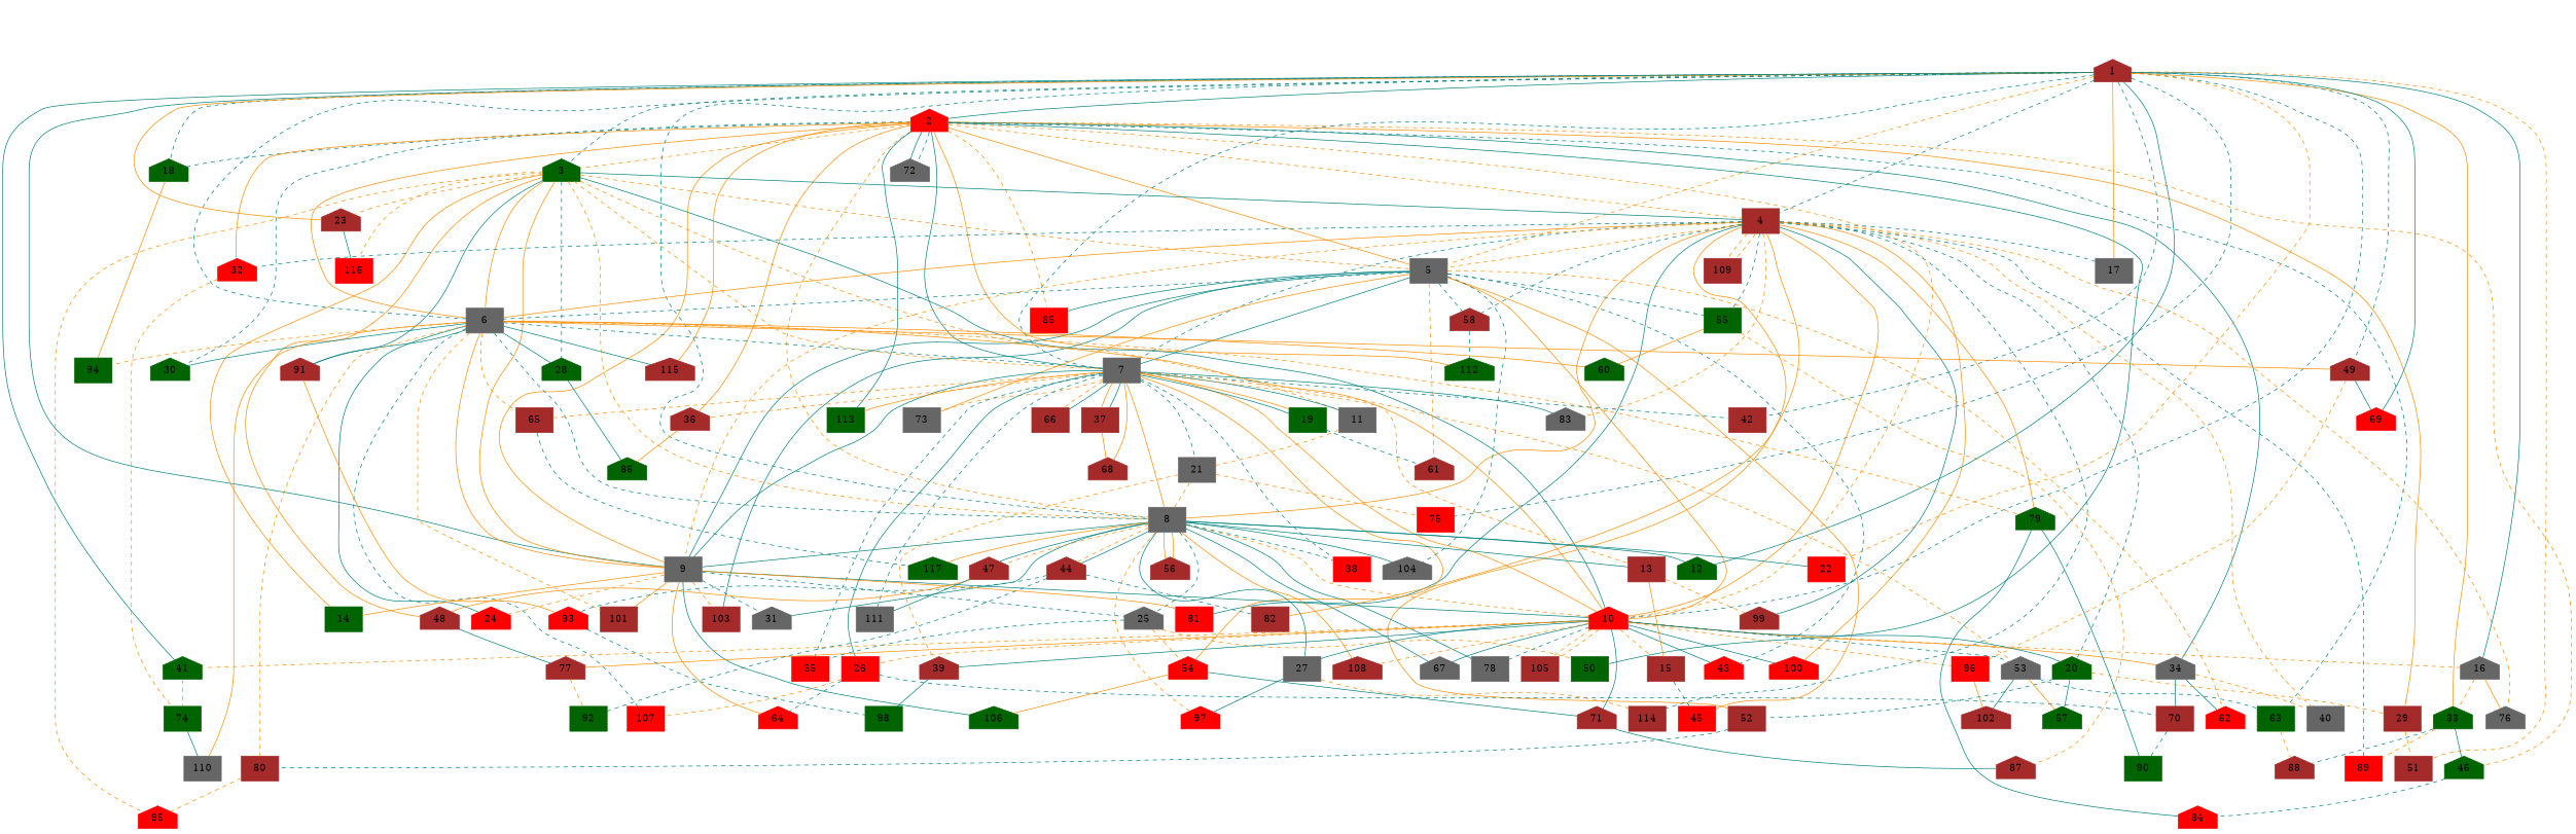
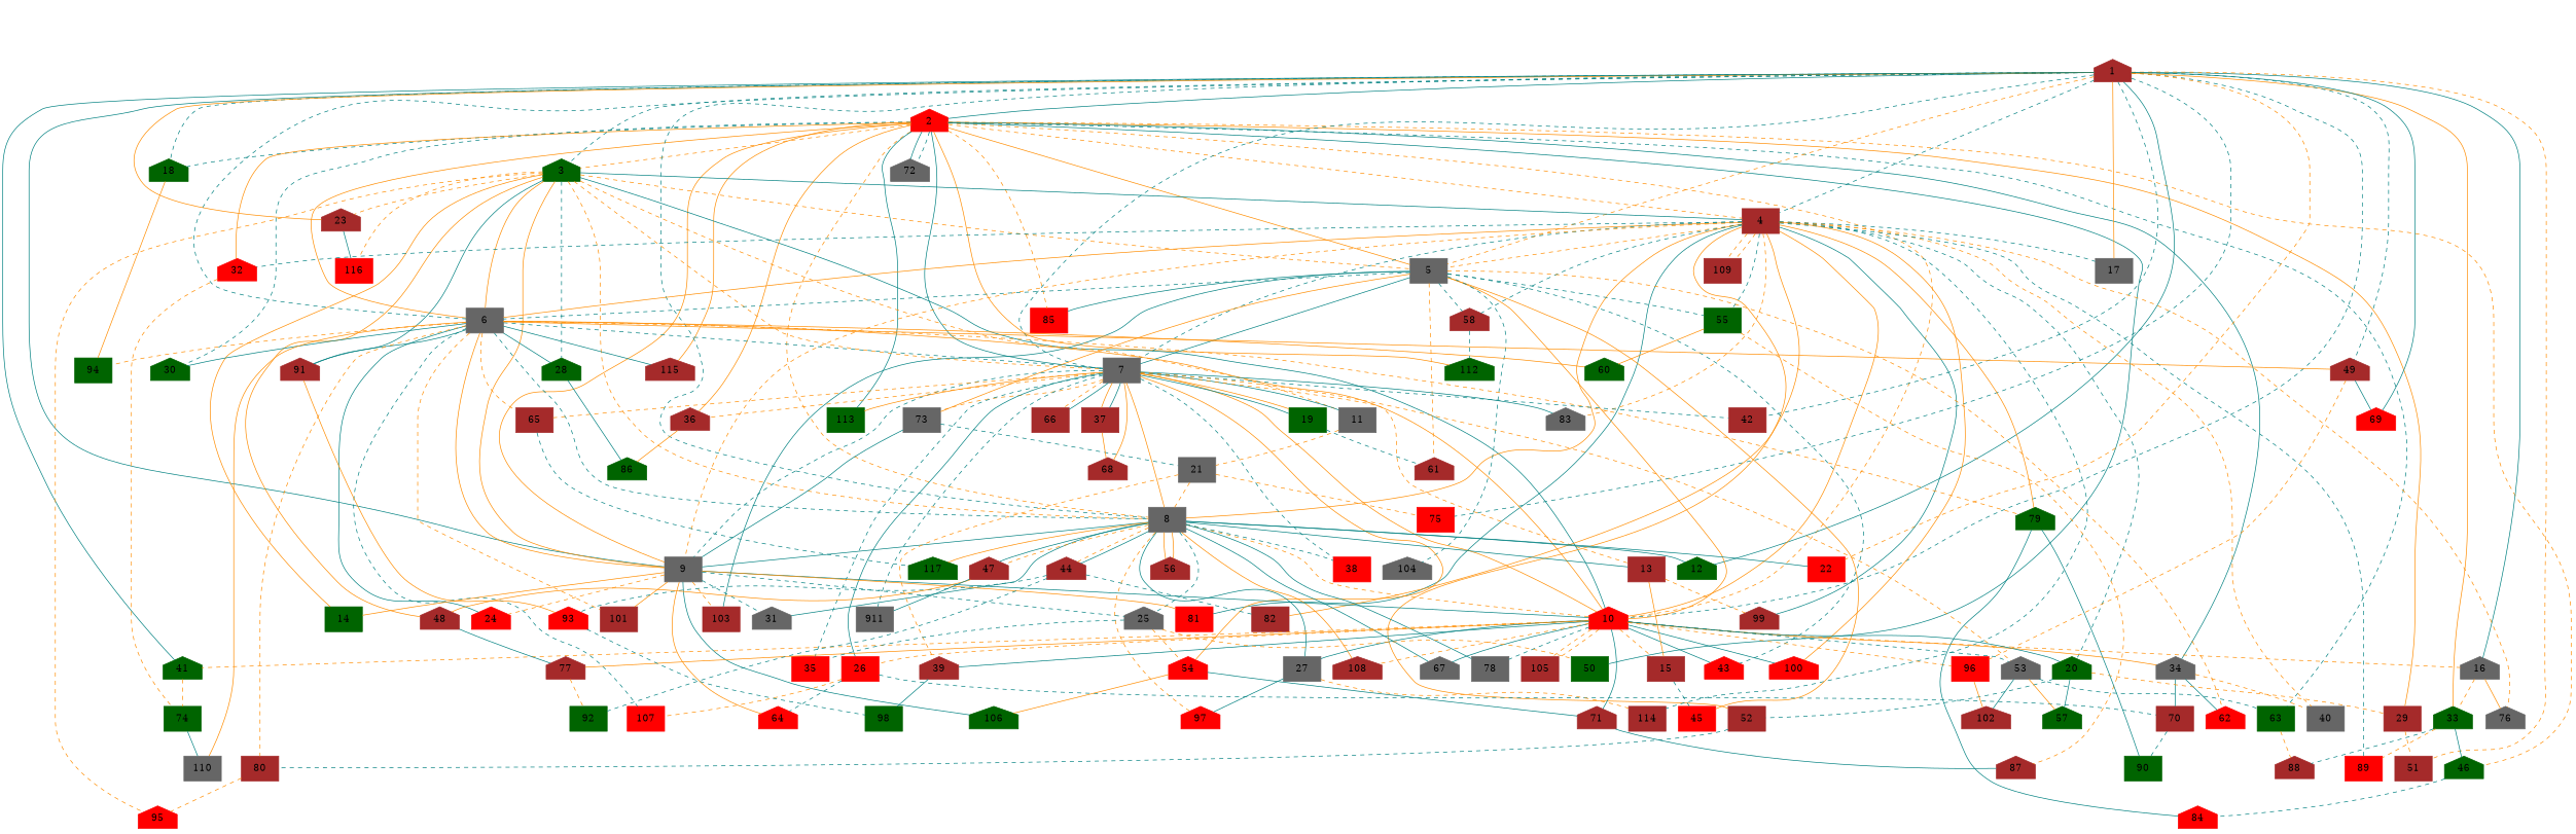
  graph {
    node [color=brown shape=house style=filled]
    edge [color=darkorange style=dashed]
    2 [color=red]
    1
    3 [color=darkgreen]
    4 [shape=box]
    5 [color=gray40 shape=box]
    6 [color=gray40 shape=box]
    7 [color=gray40 shape=box]
    8 [color=gray40 shape=box]
    9 [color=gray40 shape=box]
    10 [color=red]
    12 [color=darkgreen]
    16 [color=gray40]
    17 [color=gray40 shape=box]
    18 [color=darkgreen]
    22 [color=red shape=box]
    23
    33 [color=darkgreen]
    41 [color=darkgreen]
    42 [shape=box]
    49
    51 [shape=box]
    69 [color=red]
    75 [color=red shape=box]
    29 [shape=box]
    30 [color=darkgreen]
    32 [color=red]
    34 [color=gray40]
    36
    46 [color=darkgreen]
    50 [color=darkgreen shape=box]
    63 [color=darkgreen shape=box]
    72 [color=gray40]
    85 [color=red shape=box]
    112 [color=darkgreen]
    113 [color=darkgreen shape=box]
    115
    11 [color=gray40 shape=box]
    14 [color=darkgreen shape=box]
    28 [color=darkgreen]
    48
    91
    95 [color=red]
    116 [color=red shape=box]
    20 [color=darkgreen]
    40 [color=gray40 shape=box]
    52 [shape=box]
    55 [color=darkgreen shape=box]
    58
    76 [color=gray40]
    79 [color=darkgreen]
    81 [color=red shape=box]
    82 [shape=box]
    83 [color=gray40]
    89 [color=red shape=box]
    99
    100 [color=red]
    109 [shape=box]
    114 [shape=box]
    43 [color=red]
    45 [color=red shape=box]
    61
    62 [color=red]
    73 [color=gray40 shape=box]
    103 [shape=box]
    104 [color=gray40]
    24 [color=red]
    60 [color=darkgreen]
    65 [shape=box]
    80 [shape=box]
    94 [color=darkgreen shape=box]
    101 [shape=box]
    107 [color=red shape=box]
    110 [color=gray40 shape=box]
    13 [shape=box]
    19 [color=darkgreen shape=box]
    21 [color=gray40 shape=box]
    26 [color=red shape=box]
    35 [color=red shape=box]
    37 [shape=box]
    38 [color=red shape=box]
    53 [color=gray40]
    54 [color=red]
    66 [shape=box]
    68
-   111 [color=gray40 shape=box]
+   111 [color=gray40 shape=box label=911]
    25 [color=gray40]
    27 [color=gray40 shape=box]
    31 [color=gray40]
    44
    47
    56
    67 [color=gray40]
    78 [color=gray40 shape=box]
    97 [color=red]
    108
    117 [color=darkgreen]
    64 [color=red]
    106 [color=darkgreen]
    15 [shape=box]
    39
    71
    77
    96 [color=red shape=box]
    105 [shape=box]
    88
    74 [color=darkgreen shape=box]
    70 [shape=box]
    86 [color=darkgreen]
    84 [color=red]
    93 [color=red]
    57 [color=darkgreen]
    87
    90 [color=darkgreen shape=box]
    102
    92 [color=darkgreen shape=box]
    98 [color=darkgreen shape=box]
    2 -- 3
    2 -- 4
    2 -- 5 [style=solid]
    2 -- 6 [style=solid]
    2 -- 7 [color=teal style=solid]
    2 -- 8
    2 -- 9 [style=solid]
    2 -- 10
    2 -- 18 [color=teal]
    2 -- 29 [style=solid]
    2 -- 30 [color=teal]
    2 -- 32 [style=solid]
    2 -- 34 [color=teal style=solid]
    2 -- 36 [style=solid]
    2 -- 46
    2 -- 50 [color=teal style=solid]
    2 -- 63 [color=teal]
    2 -- 72 [color=teal style=solid]
    2 -- 72 [color=teal]
    2 -- 85
    2 -- 112 [style=solid]
    2 -- 113 [color=teal style=solid]
    2 -- 115 [style=solid]
    1 -- 2 [color=teal style=solid]
    1 -- 3 [color=teal]
    1 -- 4 [color=teal]
    1 -- 5
    1 -- 6 [color=teal]
    1 -- 7 [color=teal]
    1 -- 8 [color=teal]
    1 -- 9 [color=teal style=solid]
    1 -- 10 [color=teal]
    1 -- 12 [color=teal style=solid]
    1 -- 16 [color=teal style=solid]
    1 -- 17 [style=solid]
    1 -- 18 [color=teal]
    1 -- 22
    1 -- 23 [style=solid]
    1 -- 33 [style=solid]
    1 -- 41 [color=teal style=solid]
    1 -- 42 [color=teal]
    1 -- 49 [color=teal]
    1 -- 51
    1 -- 69 [color=teal style=solid]
    1 -- 75 [color=teal]
    3 -- 4 [color=teal style=solid]
    3 -- 5
    3 -- 6 [style=solid]
    3 -- 7
    3 -- 8
    3 -- 9 [style=solid]
    3 -- 10 [color=teal style=solid]
    3 -- 23
    3 -- 11
    3 -- 14 [style=solid]
    3 -- 28 [color=teal]
    3 -- 48 [style=solid]
    3 -- 91 [color=teal style=solid]
    3 -- 95
    3 -- 116
    4 -- 5
    4 -- 6 [style=solid]
    4 -- 7 [color=teal]
    4 -- 8 [style=solid]
    4 -- 9
    4 -- 10 [style=solid]
    4 -- 17 [color=teal]
    4 -- 32 [color=teal]
    4 -- 20 [color=teal]
    4 -- 40
    4 -- 52 [style=solid]
    4 -- 55 [color=teal]
    4 -- 58 [color=teal]
    4 -- 76
    4 -- 79 [style=solid]
    4 -- 81 [color=teal style=solid]
    4 -- 82 [style=solid]
    4 -- 83
    4 -- 89 [color=teal]
    4 -- 99 [color=teal style=solid]
    4 -- 100 [style=solid]
    4 -- 109
    4 -- 109
    4 -- 114 [color=teal]
    5 -- 6 [color=teal]
    5 -- 7 [color=teal style=solid]
-   5 -- 9 [color=teal style=solid]
+   73 -- 9 [color=teal style=solid]
    5 -- 10 [style=solid]
    5 -- 85 [color=teal style=solid]
    5 -- 55 [color=teal]
    5 -- 58 [color=teal]
    5 -- 43 [color=teal]
    5 -- 45 [style=solid]
    5 -- 61
    5 -- 62
    5 -- 73 [style=solid]
    5 -- 103 [color=teal style=solid]
    5 -- 104 [color=teal]
    6 -- 7 [color=teal]
    6 -- 8 [color=teal]
    6 -- 9 [style=solid]
    6 -- 10 [style=solid]
    6 -- 49 [style=solid]
    6 -- 30 [color=teal style=solid]
    6 -- 115 [color=teal style=solid]
    6 -- 28 [color=teal style=solid]
    6 -- 91 [color=teal style=solid]
    6 -- 79
    6 -- 24 [color=teal style=solid]
    6 -- 60 [style=solid]
    6 -- 65
    6 -- 80
    6 -- 94
    6 -- 101
    6 -- 107 [color=teal]
    6 -- 110 [style=solid]
    7 -- 8 [style=solid]
-   7 -- 9 [color=teal style=solid]
+   7 -- 9 [color=teal]
    7 -- 10 [style=solid]
    7 -- 42 [color=teal]
    7 -- 36
    7 -- 113 [style=solid]
    7 -- 11 [color=teal style=solid]
    7 -- 83 [color=teal style=solid]
    7 -- 73
    7 -- 65
    7 -- 13
    7 -- 19 [color=teal style=solid]
    7 -- 19 [style=solid]
-   7 -- 21 [color=teal]
+   73 -- 21 [color=teal]
    7 -- 26 [color=teal style=solid]
    7 -- 35 [color=teal]
    7 -- 37 [style=solid]
    7 -- 37 [color=teal style=solid]
    7 -- 38 [color=teal]
    7 -- 53
    7 -- 54 [style=solid]
    7 -- 66
    7 -- 66 [color=teal style=solid]
    7 -- 68 [style=solid]
    7 -- 111 [color=teal]
    8 -- 9 [color=teal style=solid]
    8 -- 10
    8 -- 12 [color=teal style=solid]
    8 -- 22 [color=teal style=solid]
-   8 -- 104 [color=teal style=solid]
    8 -- 13 [color=teal style=solid]
    8 -- 38 [color=teal]
    8 -- 25 [color=teal]
    8 -- 27 [color=teal style=solid]
    8 -- 31 [color=teal style=solid]
    8 -- 44
    8 -- 44 [color=teal style=solid]
    8 -- 47 [color=teal style=solid]
    8 -- 47
    8 -- 56 [style=solid]
    8 -- 56 [style=solid]
    8 -- 67 [color=teal style=solid]
    8 -- 78 [color=teal style=solid]
    8 -- 97
    8 -- 108 [style=solid]
    8 -- 117 [style=solid]
    9 -- 10 [color=teal style=solid]
    9 -- 14 [style=solid]
    9 -- 81 [style=solid]
    9 -- 103
    9 -- 24
    9 -- 101 [style=solid]
    9 -- 25 [color=teal]
    9 -- 31 [color=teal]
    9 -- 64 [style=solid]
    9 -- 106 [color=teal style=solid]
    10 -- 16
    10 -- 41
    10 -- 34 [style=solid]
    10 -- 20 [color=teal style=solid]
    10 -- 100 [color=teal style=solid]
    10 -- 43 [color=teal style=solid]
    10 -- 26
    10 -- 53 [color=teal]
    10 -- 27 [color=teal style=solid]
    10 -- 67 [color=teal style=solid]
    10 -- 78 [color=teal]
    10 -- 108
    10 -- 15
    10 -- 39 [color=teal style=solid]
    10 -- 71 [color=teal style=solid]
    10 -- 77 [style=solid]
    10 -- 96
    10 -- 105
    10 -- 105
    16 -- 33
    16 -- 76 [style=solid]
    18 -- 94 [style=solid]
    23 -- 116 [color=teal style=solid]
    33 -- 46 [color=teal style=solid]
    33 -- 89
    33 -- 88 [color=teal]
    41 -- 74
    49 -- 69 [color=teal style=solid]
    49 -- 96
    29 -- 51
    32 -- 74
    34 -- 40
    34 -- 62 [color=teal style=solid]
    34 -- 70 [color=teal style=solid]
    36 -- 86 [style=solid]
    46 -- 84 [color=teal]
    63 -- 88
    11 -- 21
    28 -- 86 [color=teal style=solid]
    48 -- 77 [color=teal style=solid]
    91 -- 93 [style=solid]
    20 -- 29
    20 -- 52 [color=teal]
    20 -- 57 [color=teal style=solid]
    52 -- 80 [color=teal]
    55 -- 60 [style=solid]
    55 -- 87
    58 -- 112 [color=teal]
    79 -- 84 [color=teal style=solid]
    79 -- 90 [color=teal style=solid]
    65 -- 117 [color=teal]
    80 -- 95
    13 -- 99
    13 -- 15 [style=solid]
    19 -- 61 [color=teal]
    21 -- 8
    21 -- 75
    21 -- 39
    26 -- 107
    26 -- 64 [color=teal]
    26 -- 70 [color=teal]
    37 -- 68 [style=solid]
    53 -- 63 [color=teal]
    53 -- 57 [style=solid]
    53 -- 102 [color=teal style=solid]
    54 -- 106 [style=solid]
    54 -- 71 [color=teal style=solid]
    25 -- 50
    25 -- 35 [color=teal]
    25 -- 54
    27 -- 114
    27 -- 97 [color=teal style=solid]
    44 -- 82 [color=teal]
    44 -- 93 [color=teal]
    44 -- 92 [color=teal]
    47 -- 48 [style=solid]
    47 -- 111 [color=teal style=solid]
    15 -- 45 [color=teal]
    39 -- 98 [color=teal style=solid]
    71 -- 87 [color=teal style=solid]
    77 -- 92
    96 -- 102 [style=solid]
    74 -- 110 [color=teal style=solid]
    70 -- 90 [color=teal]
    93 -- 98 [color=teal]
  }
